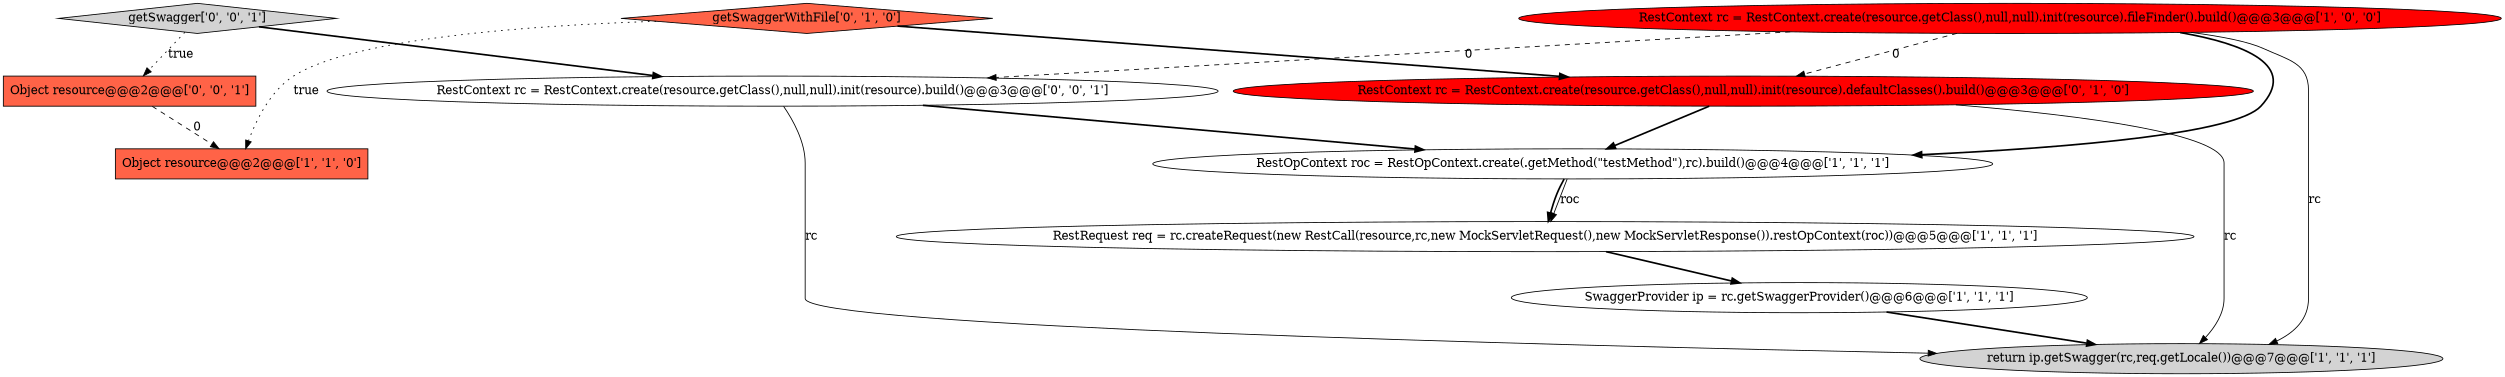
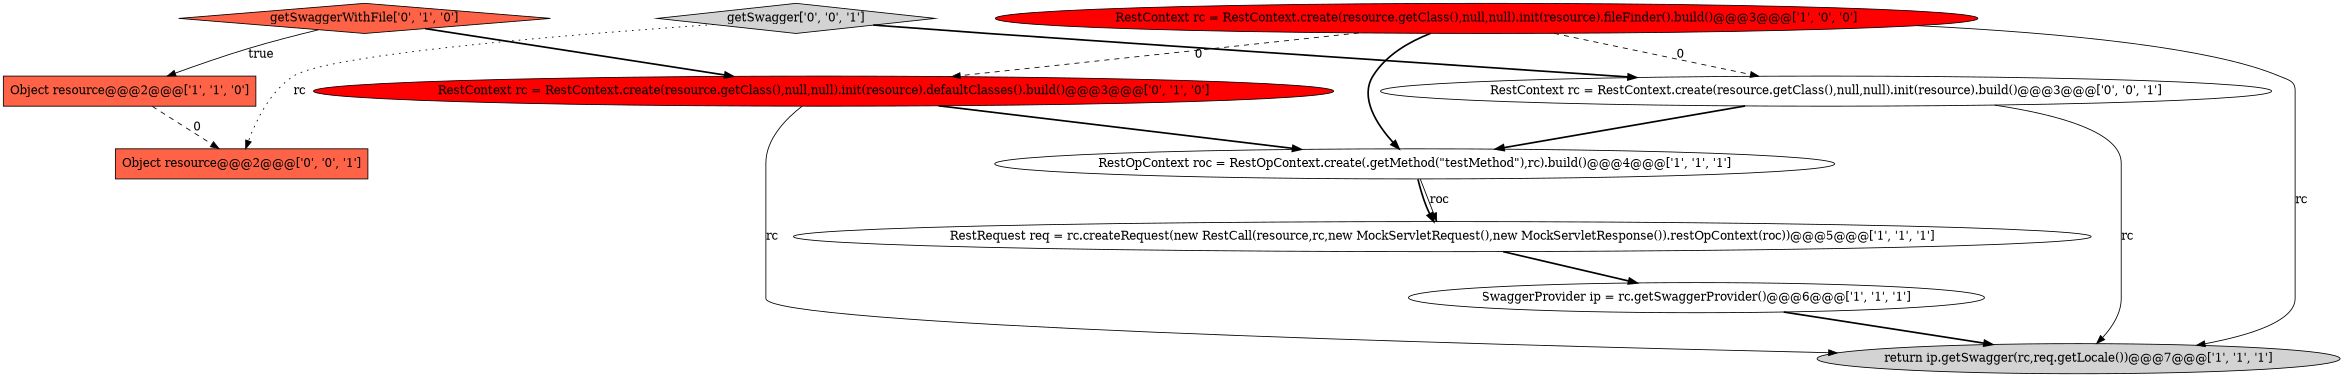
  digraph {
    node [fillcolor=white shape=ellipse style=filled]
    edge [style=bold]
    n1 [fillcolor=tomato label="Object resource@@@2@@@['1', '1', '0']" shape=box]
    n2 [fillcolor=tomato label="Object resource@@@2@@@['0', '0', '1']" shape=box]
    n3 [fillcolor=red label="RestContext rc = RestContext.create(resource.getClass(),null,null).init(resource).fileFinder().build()@@@3@@@['1', '0', '0']"]
    n4 [label="RestOpContext roc = RestOpContext.create(.getMethod(\"testMethod\"),rc).build()@@@4@@@['1', '1', '1']"]
    n5 [fillcolor=lightgray label="return ip.getSwagger(rc,req.getLocale())@@@7@@@['1', '1', '1']"]
    n6 [fillcolor=red label="RestContext rc = RestContext.create(resource.getClass(),null,null).init(resource).defaultClasses().build()@@@3@@@['0', '1', '0']"]
    n7 [label="RestContext rc = RestContext.create(resource.getClass(),null,null).init(resource).build()@@@3@@@['0', '0', '1']"]
    n8 [label="RestRequest req = rc.createRequest(new RestCall(resource,rc,new MockServletRequest(),new MockServletResponse()).restOpContext(roc))@@@5@@@['1', '1', '1']"]
    n9 [label="SwaggerProvider ip = rc.getSwaggerProvider()@@@6@@@['1', '1', '1']"]
    n10 [fillcolor=tomato label="getSwaggerWithFile['0', '1', '0']" shape=diamond]
    n11 [fillcolor=lightgray label="getSwagger['0', '0', '1']" shape=diamond]
-   n2 -> n1 [label=0 style=dashed]
+   n1 -> n2 [label=0 style=dashed]
    n3 -> n4
    n3 -> n5 [label=rc style=solid]
    n3 -> n6 [label=0 style=dashed]
    n3 -> n7 [label=0 style=dashed]
    n4 -> n8
    n4 -> n8 [label=roc style=solid]
    n6 -> n4
    n6 -> n5 [label=rc style=solid]
    n7 -> n4
    n7 -> n5 [label=rc style=solid]
    n8 -> n9
    n9 -> n5
-   n10 -> n1 [label=true style=dotted]
+   n10 -> n1 [label=true style=solid]
    n10 -> n6
-   n11 -> n2 [label=true style=dotted]
+   n11 -> n2 [label=rc style=dotted]
    n11 -> n7
  }
